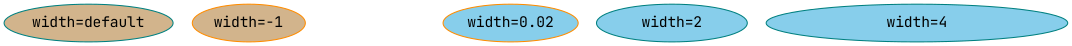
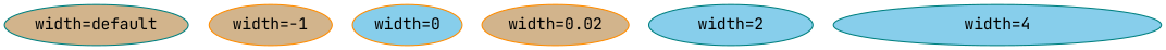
  digraph {
    fontname="JetBrains Mono"
    node [style=filled fillcolor=tan color=teal fontname="JetBrains Mono"]
    n1 [label="width=default"]
    n2 [label="width=-1" width=-1 color=darkorange]
-   n4 [label="width=0.02" width=0.02 fillcolor=skyblue color=darkorange]
+   n3 [label="width=0" width=0 fillcolor=skyblue color=darkorange]
+   n4 [label="width=0.02" width=0.02 color=darkorange]
    n5 [label="width=2" width=2 fillcolor=skyblue]
    n6 [label="width=4" width=4 fillcolor=skyblue]
  }
